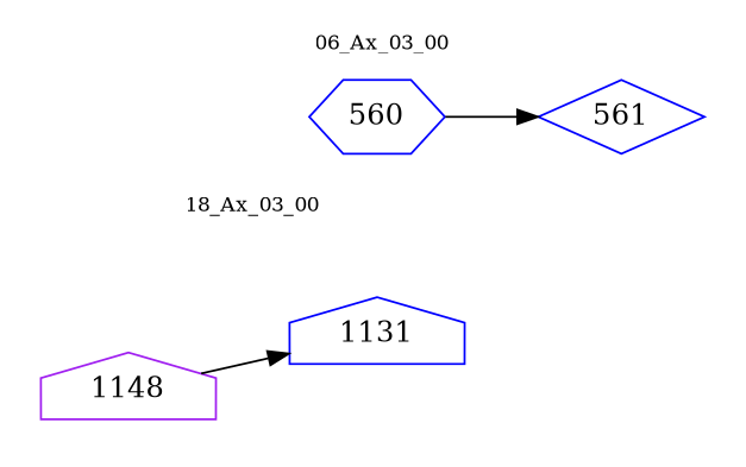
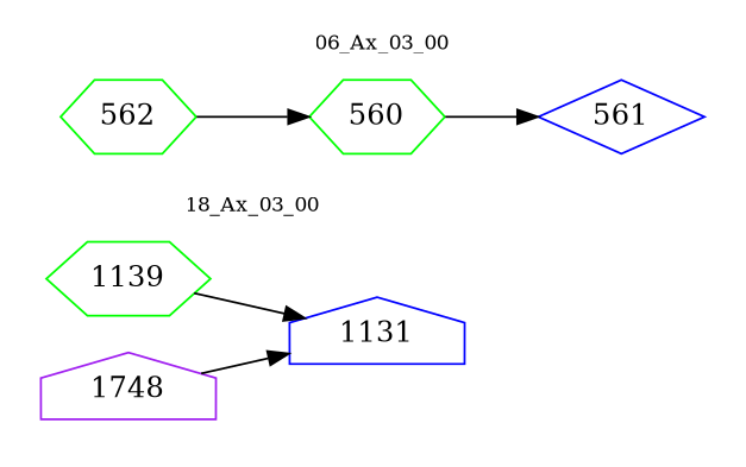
  digraph {
    rankdir=LR
    node [color=blue shape=hexagon]
    edge [color=black]
+   n1 [color=green label=1139]
    n2 [label=1131 shape=house]
-   n3 [color=purple label=1148 shape=house]
-   n5 [label=560]
+   n3 [color=purple label=1748 shape=house]
+   n4 [color=green label=562]
+   n5 [color=green label=560]
    n6 [label=561 shape=diamond]
    subgraph cluster_1 {
      color=white
      fontsize=10
      label="18_Ax_03_00"
+     n1
      n2
      n3
    }
    subgraph cluster_2 {
      color=white
      fontsize=10
      label="06_Ax_03_00"
+     n4
      n5
      n6
    }
+   n1 -> n2
    n3 -> n2
+   n4 -> n5
    n5 -> n6
  }
